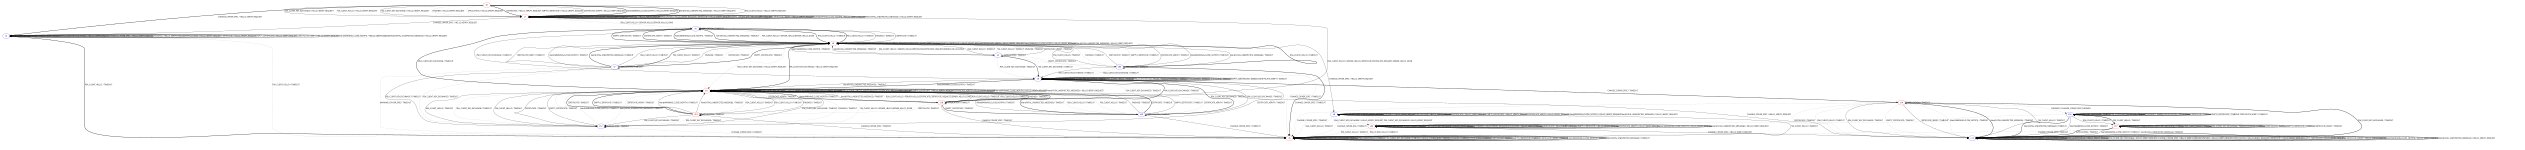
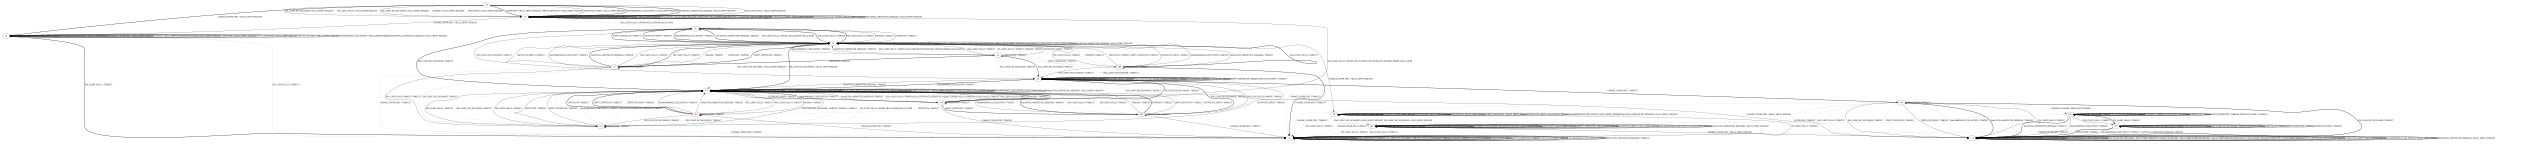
  digraph {
    fontname="Open Sans"
    node [color=blue fontname="Open Sans"]
    edge [fontname="Open Sans" style=solid]
    n1 [color=red label=s0]
    n2 [color=red label=s1]
    n3 [label=s2]
    n4 [label=s4]
    n5 [color=red label=s18]
    n6 [color=red label=s5]
    n7 [label=s3]
    n8 [color=red label=s6]
    n9 [label=s7]
    n10 [label=s9]
    n11 [label=s80]
    n12 [color=red label=s11]
    n13 [label=s8]
    n14 [label=s12]
    n15 [color=red label=s14]
    n16 [label=s15]
    n17 [color=red label=s33]
    n18 [label=s16]
    n19 [color=red label=s19]
    n20 [label=s20]
    n21 [color=red label=s17]
    n1 -> n2 [label="RSA_CLIENT_HELLO / HELLO_VERIFY_REQUEST"]
    n1 -> n2 [label="RSA_CLIENT_KEY_EXCHANGE / HELLO_VERIFY_REQUEST"]
    n1 -> n2 [label="PSK_CLIENT_HELLO / HELLO_VERIFY_REQUEST" style=dotted]
    n1 -> n2 [label="PSK_CLIENT_KEY_EXCHANGE / HELLO_VERIFY_REQUEST"]
    n1 -> n2 [label="FINISHED / HELLO_VERIFY_REQUEST" style=dotted]
    n1 -> n2 [label="APPLICATION / HELLO_VERIFY_REQUEST" style=dotted]
    n1 -> n2 [label="CERTIFICATE / HELLO_VERIFY_REQUEST" style=bold]
    n1 -> n2 [label="EMPTY_CERTIFICATE / HELLO_VERIFY_REQUEST" style=dotted]
    n1 -> n2 [label="CERTIFICATE_VERIFY / HELLO_VERIFY_REQUEST"]
    n1 -> n2 [label="Alert(WARNING,CLOSE_NOTIFY) / HELLO_VERIFY_REQUEST" style=bold]
    n1 -> n2 [label="Alert(FATAL,UNEXPECTED_MESSAGE) / HELLO_VERIFY_REQUEST" style=bold]
    n1 -> n3 [label="CHANGE_CIPHER_SPEC / HELLO_VERIFY_REQUEST" style=bold]
    n2 -> n2 [label="RSA_CLIENT_KEY_EXCHANGE / HELLO_VERIFY_REQUEST" style=dotted]
    n2 -> n2 [label="PSK_CLIENT_KEY_EXCHANGE / HELLO_VERIFY_REQUEST" style=dotted]
    n2 -> n2 [label="FINISHED / HELLO_VERIFY_REQUEST"]
    n2 -> n2 [label="APPLICATION / HELLO_VERIFY_REQUEST" style=bold]
    n2 -> n2 [label="CERTIFICATE / HELLO_VERIFY_REQUEST" style=dotted]
    n2 -> n2 [label="EMPTY_CERTIFICATE / HELLO_VERIFY_REQUEST"]
    n2 -> n2 [label="CERTIFICATE_VERIFY / HELLO_VERIFY_REQUEST" style=bold]
    n2 -> n2 [label="Alert(WARNING,CLOSE_NOTIFY) / HELLO_VERIFY_REQUEST" style=bold]
    n2 -> n2 [label="Alert(FATAL,UNEXPECTED_MESSAGE) / HELLO_VERIFY_REQUEST" style=bold]
    n2 -> n3 [label="CHANGE_CIPHER_SPEC / HELLO_VERIFY_REQUEST"]
    n2 -> n4 [label="PSK_CLIENT_HELLO / SERVER_HELLO,SERVER_HELLO_DONE" style=dotted]
    n2 -> n5 [label="RSA_CLIENT_HELLO / SERVER_HELLO,CERTIFICATE,CERTIFICATE_REQUEST,SERVER_HELLO_DONE"]
    n3 -> n3 [label="RSA_CLIENT_KEY_EXCHANGE / HELLO_VERIFY_REQUEST"]
    n3 -> n3 [label="PSK_CLIENT_KEY_EXCHANGE / HELLO_VERIFY_REQUEST"]
    n3 -> n3 [label="CHANGE_CIPHER_SPEC / HELLO_VERIFY_REQUEST"]
    n3 -> n3 [label="FINISHED / HELLO_VERIFY_REQUEST" style=bold]
    n3 -> n3 [label="APPLICATION / HELLO_VERIFY_REQUEST" style=dotted]
    n3 -> n3 [label="CERTIFICATE / HELLO_VERIFY_REQUEST"]
    n3 -> n3 [label="EMPTY_CERTIFICATE / HELLO_VERIFY_REQUEST"]
    n3 -> n3 [label="CERTIFICATE_VERIFY / HELLO_VERIFY_REQUEST"]
    n3 -> n3 [label="Alert(WARNING,CLOSE_NOTIFY) / HELLO_VERIFY_REQUEST"]
    n3 -> n3 [label="Alert(FATAL,UNEXPECTED_MESSAGE) / HELLO_VERIFY_REQUEST" style=dotted]
    n3 -> n6 [label="RSA_CLIENT_HELLO / TIMEOUT" style=bold]
    n3 -> n6 [label="PSK_CLIENT_HELLO / TIMEOUT" style=dotted]
    n4 -> n4 [label="APPLICATION / TIMEOUT"]
    n4 -> n8 [label="RSA_CLIENT_HELLO / TIMEOUT" style=bold]
    n4 -> n8 [label="PSK_CLIENT_HELLO / TIMEOUT" style=bold]
    n4 -> n8 [label="FINISHED / TIMEOUT"]
    n4 -> n8 [label="CERTIFICATE / TIMEOUT"]
    n4 -> n8 [label="EMPTY_CERTIFICATE / TIMEOUT" style=bold]
    n4 -> n8 [label="CERTIFICATE_VERIFY / TIMEOUT" style=bold]
    n4 -> n8 [label="Alert(WARNING,CLOSE_NOTIFY) / TIMEOUT" style=bold]
    n4 -> n8 [label="Alert(FATAL,UNEXPECTED_MESSAGE) / TIMEOUT" style=bold]
    n4 -> n10 [label="PSK_CLIENT_KEY_EXCHANGE / TIMEOUT"]
    n4 -> n12 [label="RSA_CLIENT_KEY_EXCHANGE / TIMEOUT" style=bold]
    n5 -> n5 [label="APPLICATION / TIMEOUT" style=dotted]
    n5 -> n6 [label="CHANGE_CIPHER_SPEC / TIMEOUT"]
    n5 -> n10 [label="RSA_CLIENT_KEY_EXCHANGE / TIMEOUT" style=dotted]
    n5 -> n10 [label="PSK_CLIENT_KEY_EXCHANGE / TIMEOUT" style=bold]
    n5 -> n12 [label="RSA_CLIENT_HELLO / TIMEOUT"]
    n5 -> n12 [label="PSK_CLIENT_HELLO / TIMEOUT" style=dotted]
    n5 -> n12 [label="FINISHED / TIMEOUT" style=bold]
    n5 -> n12 [label="CERTIFICATE_VERIFY / TIMEOUT" style=dotted]
    n5 -> n12 [label="Alert(WARNING,CLOSE_NOTIFY) / TIMEOUT" style=bold]
    n5 -> n12 [label="Alert(FATAL,UNEXPECTED_MESSAGE) / TIMEOUT"]
    n5 -> n19 [label="CERTIFICATE / TIMEOUT" style=dotted]
    n5 -> n20 [label="EMPTY_CERTIFICATE / TIMEOUT" style=bold]
    n6 -> n6 [label="RSA_CLIENT_HELLO / TIMEOUT" style=dotted]
    n6 -> n6 [label="RSA_CLIENT_KEY_EXCHANGE / TIMEOUT" style=dotted]
    n6 -> n6 [label="PSK_CLIENT_HELLO / TIMEOUT" style=bold]
    n6 -> n6 [label="PSK_CLIENT_KEY_EXCHANGE / TIMEOUT"]
    n6 -> n6 [label="CHANGE_CIPHER_SPEC / TIMEOUT" style=dotted]
    n6 -> n6 [label="FINISHED / TIMEOUT"]
    n6 -> n6 [label="APPLICATION / TIMEOUT"]
    n6 -> n6 [label="CERTIFICATE / TIMEOUT" style=bold]
    n6 -> n6 [label="EMPTY_CERTIFICATE / TIMEOUT" style=bold]
    n6 -> n6 [label="CERTIFICATE_VERIFY / TIMEOUT"]
    n6 -> n6 [label="Alert(WARNING,CLOSE_NOTIFY) / TIMEOUT" style=bold]
    n6 -> n6 [label="Alert(FATAL,UNEXPECTED_MESSAGE) / TIMEOUT" style=bold]
    n7 -> n6 [label="CHANGE_CIPHER_SPEC / TIMEOUT" style=dotted]
    n7 -> n7 [label="APPLICATION / TIMEOUT" style=dotted]
    n7 -> n8 [label="RSA_CLIENT_HELLO / TIMEOUT"]
    n7 -> n8 [label="PSK_CLIENT_HELLO / TIMEOUT" style=dotted]
    n7 -> n8 [label="FINISHED / TIMEOUT" style=dotted]
    n7 -> n8 [label="CERTIFICATE_VERIFY / TIMEOUT"]
    n7 -> n8 [label="Alert(WARNING,CLOSE_NOTIFY) / TIMEOUT"]
    n7 -> n8 [label="Alert(FATAL,UNEXPECTED_MESSAGE) / TIMEOUT"]
+   n7 -> n9 [label="CERTIFICATE / TIMEOUT" style=bold]
    n7 -> n10 [label="RSA_CLIENT_KEY_EXCHANGE / TIMEOUT" style=dotted]
    n7 -> n10 [label="PSK_CLIENT_KEY_EXCHANGE / TIMEOUT" style=bold]
    n7 -> n11 [label="EMPTY_CERTIFICATE / TIMEOUT" style=dotted]
    n8 -> n4 [label="PSK_CLIENT_HELLO / SERVER_HELLO,SERVER_HELLO_DONE" style=dotted]
    n8 -> n7 [label="RSA_CLIENT_HELLO / SERVER_HELLO,CERTIFICATE,CERTIFICATE_REQUEST,SERVER_HELLO_DONE" style=dotted]
    n8 -> n8 [label="FINISHED / HELLO_VERIFY_REQUEST"]
    n8 -> n8 [label="APPLICATION / HELLO_VERIFY_REQUEST" style=dotted]
    n8 -> n8 [label="CERTIFICATE / HELLO_VERIFY_REQUEST" style=dotted]
    n8 -> n8 [label="EMPTY_CERTIFICATE / HELLO_VERIFY_REQUEST"]
    n8 -> n8 [label="CERTIFICATE_VERIFY / HELLO_VERIFY_REQUEST" style=dotted]
    n8 -> n8 [label="Alert(WARNING,CLOSE_NOTIFY) / HELLO_VERIFY_REQUEST" style=dotted]
    n8 -> n8 [label="Alert(FATAL,UNEXPECTED_MESSAGE) / HELLO_VERIFY_REQUEST"]
    n8 -> n12 [label="RSA_CLIENT_KEY_EXCHANGE / HELLO_VERIFY_REQUEST" style=dotted]
    n8 -> n12 [label="PSK_CLIENT_KEY_EXCHANGE / HELLO_VERIFY_REQUEST" style=bold]
    n8 -> n13 [label="CHANGE_CIPHER_SPEC / HELLO_VERIFY_REQUEST"]
-   n9 -> n6 [label="WARNING_CIPHER_SPEC / TIMEOUT" style=dotted]
+   n9 -> n6 [label="CHANGE_CIPHER_SPEC / TIMEOUT" style=dotted]
    n9 -> n8 [label="RSA_CLIENT_HELLO / TIMEOUT"]
    n9 -> n8 [label="PSK_CLIENT_HELLO / TIMEOUT" style=bold]
    n9 -> n8 [label="FINISHED / TIMEOUT"]
    n9 -> n8 [label="CERTIFICATE / TIMEOUT" style=dotted]
    n9 -> n8 [label="EMPTY_CERTIFICATE / TIMEOUT" style=bold]
    n9 -> n8 [label="CERTIFICATE_VERIFY / TIMEOUT"]
    n9 -> n8 [label="Alert(WARNING,CLOSE_NOTIFY) / TIMEOUT"]
    n9 -> n8 [label="Alert(FATAL,UNEXPECTED_MESSAGE) / TIMEOUT" style=bold]
    n9 -> n9 [label="APPLICATION / TIMEOUT" style=dotted]
    n9 -> n14 [label="RSA_CLIENT_KEY_EXCHANGE / TIMEOUT" style=dotted]
    n9 -> n14 [label="PSK_CLIENT_KEY_EXCHANGE / TIMEOUT"]
    n10 -> n10 [label="RSA_CLIENT_HELLO / TIMEOUT" style=bold]
    n10 -> n10 [label="RSA_CLIENT_KEY_EXCHANGE / TIMEOUT"]
    n10 -> n10 [label="PSK_CLIENT_HELLO / TIMEOUT" style=bold]
    n10 -> n10 [label="PSK_CLIENT_KEY_EXCHANGE / TIMEOUT" style=bold]
    n10 -> n10 [label="FINISHED / TIMEOUT" style=dotted]
    n10 -> n10 [label="APPLICATION / TIMEOUT" style=bold]
    n10 -> n10 [label="CERTIFICATE / TIMEOUT" style=bold]
    n10 -> n10 [label="EMPTY_CERTIFICATE / TIMEOUT" style=bold]
    n10 -> n10 [label="CERTIFICATE_VERIFY / TIMEOUT" style=dotted]
    n10 -> n12 [label="Alert(WARNING,CLOSE_NOTIFY) / TIMEOUT" style=bold]
    n10 -> n12 [label="Alert(FATAL,UNEXPECTED_MESSAGE) / TIMEOUT"]
    n10 -> n15 [label="CHANGE_CIPHER_SPEC / TIMEOUT" style=bold]
    n11 -> n6 [label="CHANGE_CIPHER_SPEC / TIMEOUT" style=bold]
    n11 -> n8 [label="RSA_CLIENT_HELLO / TIMEOUT" style=bold]
    n11 -> n8 [label="PSK_CLIENT_HELLO / TIMEOUT"]
    n11 -> n8 [label="FINISHED / TIMEOUT" style=dotted]
    n11 -> n8 [label="CERTIFICATE / TIMEOUT"]
    n11 -> n8 [label="EMPTY_CERTIFICATE / TIMEOUT" style=dotted]
    n11 -> n8 [label="CERTIFICATE_VERIFY / TIMEOUT"]
    n11 -> n8 [label="Alert(WARNING,CLOSE_NOTIFY) / TIMEOUT"]
    n11 -> n8 [label="Alert(FATAL,UNEXPECTED_MESSAGE) / TIMEOUT"]
    n11 -> n10 [label="RSA_CLIENT_KEY_EXCHANGE / TIMEOUT" style=dotted]
    n11 -> n10 [label="PSK_CLIENT_KEY_EXCHANGE / TIMEOUT"]
    n11 -> n11 [label="APPLICATION / TIMEOUT" style=dotted]
    n12 -> n5 [label="RSA_CLIENT_HELLO / SERVER_HELLO,CERTIFICATE,CERTIFICATE_REQUEST,SERVER_HELLO_DONE" style=dotted]
    n12 -> n12 [label="RSA_CLIENT_KEY_EXCHANGE / HELLO_VERIFY_REQUEST"]
    n12 -> n12 [label="PSK_CLIENT_KEY_EXCHANGE / HELLO_VERIFY_REQUEST" style=bold]
    n12 -> n12 [label="FINISHED / HELLO_VERIFY_REQUEST" style=dotted]
    n12 -> n12 [label="APPLICATION / HELLO_VERIFY_REQUEST" style=bold]
    n12 -> n12 [label="CERTIFICATE / HELLO_VERIFY_REQUEST" style=dotted]
    n12 -> n12 [label="EMPTY_CERTIFICATE / HELLO_VERIFY_REQUEST" style=bold]
    n12 -> n12 [label="CERTIFICATE_VERIFY / HELLO_VERIFY_REQUEST"]
    n12 -> n12 [label="Alert(WARNING,CLOSE_NOTIFY) / HELLO_VERIFY_REQUEST" style=bold]
    n12 -> n12 [label="Alert(FATAL,UNEXPECTED_MESSAGE) / HELLO_VERIFY_REQUEST"]
    n12 -> n14 [label="PSK_CLIENT_HELLO / SERVER_HELLO,SERVER_HELLO_DONE" style=dotted]
    n12 -> n16 [label="CHANGE_CIPHER_SPEC / HELLO_VERIFY_REQUEST"]
    n13 -> n6 [label="RSA_CLIENT_HELLO / TIMEOUT" style=dotted]
    n13 -> n6 [label="PSK_CLIENT_HELLO / TIMEOUT"]
    n13 -> n13 [label="CHANGE_CIPHER_SPEC / HELLO_VERIFY_REQUEST" style=bold]
    n13 -> n13 [label="FINISHED / HELLO_VERIFY_REQUEST" style=bold]
    n13 -> n13 [label="APPLICATION / HELLO_VERIFY_REQUEST"]
    n13 -> n13 [label="CERTIFICATE / HELLO_VERIFY_REQUEST" style=bold]
    n13 -> n13 [label="EMPTY_CERTIFICATE / HELLO_VERIFY_REQUEST"]
    n13 -> n13 [label="CERTIFICATE_VERIFY / HELLO_VERIFY_REQUEST"]
    n13 -> n13 [label="Alert(WARNING,CLOSE_NOTIFY) / HELLO_VERIFY_REQUEST"]
    n13 -> n13 [label="Alert(FATAL,UNEXPECTED_MESSAGE) / HELLO_VERIFY_REQUEST" style=dotted]
    n13 -> n17 [label="RSA_CLIENT_KEY_EXCHANGE / HELLO_VERIFY_REQUEST" style=dotted]
    n13 -> n17 [label="PSK_CLIENT_KEY_EXCHANGE / HELLO_VERIFY_REQUEST" style=dotted]
    n14 -> n6 [label="CHANGE_CIPHER_SPEC / TIMEOUT" style=dotted]
    n14 -> n10 [label="CERTIFICATE_VERIFY / TIMEOUT"]
    n14 -> n12 [label="RSA_CLIENT_HELLO / TIMEOUT"]
    n14 -> n12 [label="RSA_CLIENT_KEY_EXCHANGE / TIMEOUT" style=dotted]
    n14 -> n12 [label="PSK_CLIENT_HELLO / TIMEOUT"]
    n14 -> n12 [label="PSK_CLIENT_KEY_EXCHANGE / TIMEOUT"]
    n14 -> n12 [label="FINISHED / TIMEOUT" style=dotted]
    n14 -> n12 [label="CERTIFICATE / TIMEOUT"]
    n14 -> n12 [label="EMPTY_CERTIFICATE / TIMEOUT"]
    n14 -> n12 [label="Alert(WARNING,CLOSE_NOTIFY) / TIMEOUT" style=dotted]
    n14 -> n12 [label="Alert(FATAL,UNEXPECTED_MESSAGE) / TIMEOUT" style=dotted]
    n14 -> n14 [label="APPLICATION / TIMEOUT"]
    n15 -> n6 [label="CHANGE_CIPHER_SPEC / TIMEOUT" style=dotted]
    n15 -> n15 [label="APPLICATION / TIMEOUT"]
    n15 -> n16 [label="RSA_CLIENT_HELLO / TIMEOUT" style=dotted]
    n15 -> n16 [label="RSA_CLIENT_KEY_EXCHANGE / TIMEOUT"]
    n15 -> n16 [label="PSK_CLIENT_HELLO / TIMEOUT"]
    n15 -> n16 [label="PSK_CLIENT_KEY_EXCHANGE / TIMEOUT" style=bold]
    n15 -> n16 [label="CERTIFICATE / TIMEOUT" style=dotted]
    n15 -> n16 [label="EMPTY_CERTIFICATE / TIMEOUT" style=dotted]
    n15 -> n16 [label="CERTIFICATE_VERIFY / TIMEOUT"]
    n15 -> n16 [label="Alert(WARNING,CLOSE_NOTIFY) / TIMEOUT" style=dotted]
    n15 -> n16 [label="Alert(FATAL,UNEXPECTED_MESSAGE) / TIMEOUT" style=bold]
    n15 -> n18 [label="FINISHED / CHANGE_CIPHER_SPEC,FINISHED" style=dotted]
    n16 -> n16 [label="RSA_CLIENT_HELLO / HELLO_VERIFY_REQUEST"]
    n16 -> n16 [label="RSA_CLIENT_KEY_EXCHANGE / HELLO_VERIFY_REQUEST" style=dotted]
    n16 -> n16 [label="PSK_CLIENT_HELLO / HELLO_VERIFY_REQUEST" style=bold]
    n16 -> n16 [label="PSK_CLIENT_KEY_EXCHANGE / HELLO_VERIFY_REQUEST" style=bold]
    n16 -> n16 [label="CHANGE_CIPHER_SPEC / HELLO_VERIFY_REQUEST" style=dotted]
    n16 -> n16 [label="FINISHED / HELLO_VERIFY_REQUEST" style=dotted]
    n16 -> n16 [label="APPLICATION / HELLO_VERIFY_REQUEST" style=dotted]
    n16 -> n16 [label="CERTIFICATE / HELLO_VERIFY_REQUEST" style=dotted]
    n16 -> n16 [label="EMPTY_CERTIFICATE / HELLO_VERIFY_REQUEST"]
    n16 -> n16 [label="CERTIFICATE_VERIFY / HELLO_VERIFY_REQUEST" style=bold]
    n16 -> n16 [label="Alert(WARNING,CLOSE_NOTIFY) / HELLO_VERIFY_REQUEST" style=bold]
    n16 -> n16 [label="Alert(FATAL,UNEXPECTED_MESSAGE) / HELLO_VERIFY_REQUEST" style=bold]
    n17 -> n6 [label="RSA_CLIENT_HELLO / TIMEOUT" style=dotted]
    n17 -> n6 [label="PSK_CLIENT_HELLO / TIMEOUT" style=dotted]
    n17 -> n16 [label="CHANGE_CIPHER_SPEC / HELLO_VERIFY_REQUEST"]
    n17 -> n17 [label="RSA_CLIENT_KEY_EXCHANGE / HELLO_VERIFY_REQUEST" style=dotted]
    n17 -> n17 [label="PSK_CLIENT_KEY_EXCHANGE / HELLO_VERIFY_REQUEST"]
    n17 -> n17 [label="FINISHED / HELLO_VERIFY_REQUEST" style=bold]
    n17 -> n17 [label="APPLICATION / HELLO_VERIFY_REQUEST" style=dotted]
    n17 -> n17 [label="CERTIFICATE / HELLO_VERIFY_REQUEST" style=bold]
    n17 -> n17 [label="EMPTY_CERTIFICATE / HELLO_VERIFY_REQUEST"]
    n17 -> n17 [label="CERTIFICATE_VERIFY / HELLO_VERIFY_REQUEST" style=bold]
    n17 -> n17 [label="Alert(WARNING,CLOSE_NOTIFY) / HELLO_VERIFY_REQUEST"]
    n17 -> n17 [label="Alert(FATAL,UNEXPECTED_MESSAGE) / HELLO_VERIFY_REQUEST" style=bold]
    n18 -> n6 [label="CHANGE_CIPHER_RSA / TIMEOUT" style=dotted]
    n18 -> n16 [label="Alert(WARNING,CLOSE_NOTIFY) / TIMEOUT"]
    n18 -> n16 [label="Alert(FATAL,UNEXPECTED_MESSAGE) / TIMEOUT" style=bold]
    n18 -> n18 [label="RSA_CLIENT_KEY_EXCHANGE / TIMEOUT"]
    n18 -> n18 [label="PSK_CLIENT_KEY_EXCHANGE / TIMEOUT"]
    n18 -> n18 [label="FINISHED / TIMEOUT" style=bold]
    n18 -> n18 [label="APPLICATION / APPLICATION" style=dotted]
    n18 -> n18 [label="CERTIFICATE / TIMEOUT" style=bold]
    n18 -> n18 [label="EMPTY_CERTIFICATE / TIMEOUT" style=bold]
    n18 -> n18 [label="CERTIFICATE_VERIFY / TIMEOUT" style=dotted]
    n18 -> n21 [label="RSA_CLIENT_HELLO / TIMEOUT"]
    n18 -> n21 [label="PSK_CLIENT_HELLO / TIMEOUT" style=bold]
    n19 -> n6 [label="CHANGE_CIPHER_SPEC / TIMEOUT"]
    n19 -> n12 [label="RSA_CLIENT_HELLO / TIMEOUT" style=dotted]
    n19 -> n12 [label="PSK_CLIENT_HELLO / TIMEOUT"]
    n19 -> n12 [label="FINISHED / TIMEOUT"]
    n19 -> n12 [label="CERTIFICATE / TIMEOUT" style=bold]
    n19 -> n12 [label="EMPTY_CERTIFICATE / TIMEOUT" style=bold]
    n19 -> n12 [label="CERTIFICATE_VERIFY / TIMEOUT" style=dotted]
    n19 -> n12 [label="Alert(WARNING,CLOSE_NOTIFY) / TIMEOUT"]
    n19 -> n12 [label="Alert(FATAL,UNEXPECTED_MESSAGE) / TIMEOUT"]
    n19 -> n14 [label="RSA_CLIENT_KEY_EXCHANGE / TIMEOUT" style=dotted]
    n19 -> n14 [label="PSK_CLIENT_KEY_EXCHANGE / TIMEOUT"]
    n19 -> n19 [label="APPLICATION / TIMEOUT" style=bold]
    n20 -> n6 [label="CHANGE_CIPHER_SPEC / TIMEOUT"]
    n20 -> n10 [label="RSA_CLIENT_KEY_EXCHANGE / TIMEOUT" style=bold]
    n20 -> n10 [label="PSK_CLIENT_KEY_EXCHANGE / TIMEOUT"]
    n20 -> n12 [label="RSA_CLIENT_HELLO / TIMEOUT" style=dotted]
    n20 -> n12 [label="PSK_CLIENT_HELLO / TIMEOUT" style=dotted]
    n20 -> n12 [label="FINISHED / TIMEOUT"]
    n20 -> n12 [label="CERTIFICATE / TIMEOUT" style=bold]
    n20 -> n12 [label="EMPTY_CERTIFICATE / TIMEOUT"]
    n20 -> n12 [label="CERTIFICATE_VERIFY / TIMEOUT" style=dotted]
    n20 -> n12 [label="Alert(WARNING,CLOSE_NOTIFY) / TIMEOUT"]
    n20 -> n12 [label="Alert(FATAL,UNEXPECTED_MESSAGE) / TIMEOUT" style=bold]
    n20 -> n20 [label="APPLICATION / TIMEOUT" style=dotted]
    n21 -> n6 [label="CHANGE_CIPHER_SPEC / TIMEOUT" style=dotted]
    n21 -> n16 [label="APPLICATION / TIMEOUT" style=bold]
    n21 -> n16 [label="Alert(WARNING,CLOSE_NOTIFY) / TIMEOUT"]
    n21 -> n16 [label="Alert(FATAL,UNEXPECTED_MESSAGE) / TIMEOUT" style=dotted]
    n21 -> n21 [label="RSA_CLIENT_HELLO / TIMEOUT" style=bold]
    n21 -> n21 [label="RSA_CLIENT_KEY_EXCHANGE / TIMEOUT" style=dotted]
    n21 -> n21 [label="PSK_CLIENT_HELLO / TIMEOUT"]
    n21 -> n21 [label="PSK_CLIENT_KEY_EXCHANGE / TIMEOUT" style=bold]
    n21 -> n21 [label="FINISHED / TIMEOUT" style=dotted]
    n21 -> n21 [label="CERTIFICATE / TIMEOUT" style=bold]
    n21 -> n21 [label="EMPTY_CERTIFICATE / TIMEOUT"]
    n21 -> n21 [label="CERTIFICATE_VERIFY / TIMEOUT"]
  }
